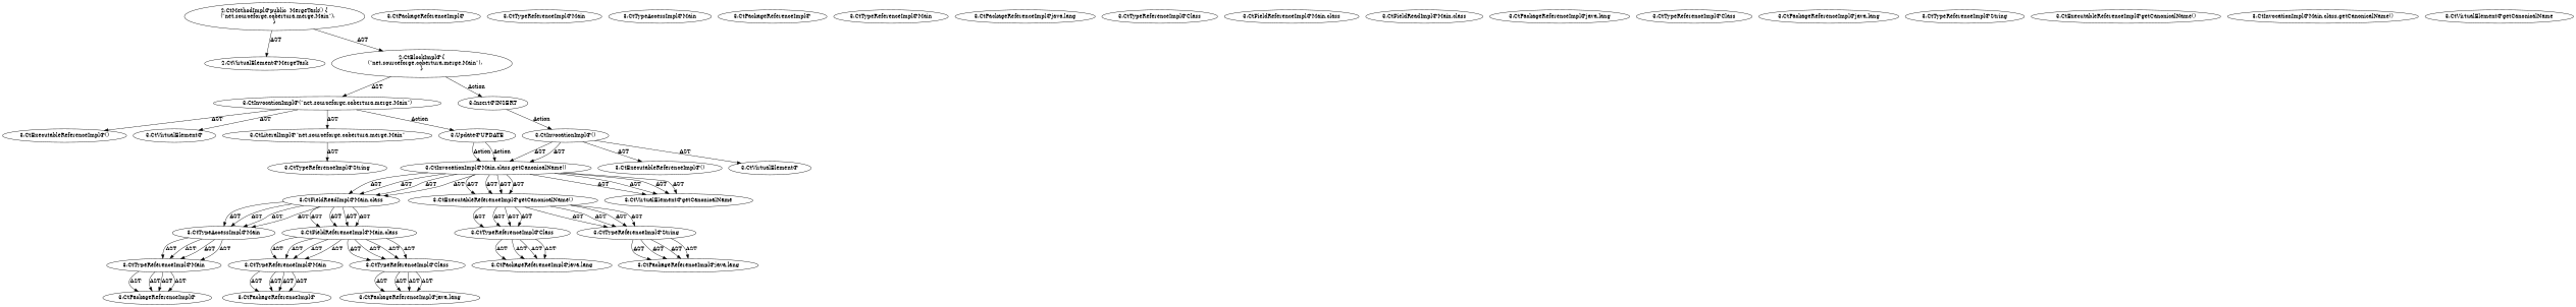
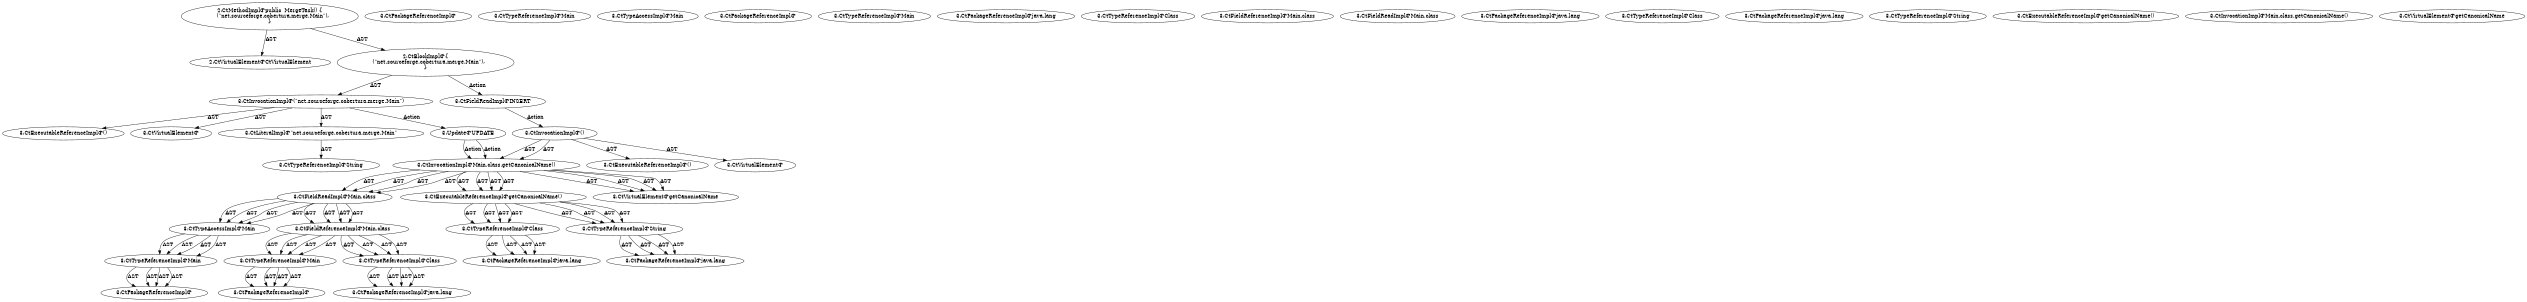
  digraph {
    node [shape=ellipse]
-   n1 [label="2:CtVirtualElement@MergeTask"]
+   n1 [label="2:CtVirtualElement@CtVirtualElement"]
    n2 [label="3:CtExecutableReferenceImpl@()"]
    n3 [label="3:CtVirtualElement@"]
    n4 [label="3:CtLiteralImpl@\"net.sourceforge.cobertura.merge.Main\""]
    n5 [label="3:CtTypeReferenceImpl@String"]
    n6 [label="3:CtInvocationImpl@(\"net.sourceforge.cobertura.merge.Main\")"]
    n7 [label="3:Update@UPDATE"]
    n8 [label="3:CtInvocationImpl@Main.class.getCanonicalName()"]
    n9 [label="2:CtBlockImpl@\{\n    (\"net.sourceforge.cobertura.merge.Main\");\n\}"]
-   n10 [label="3:Insert@INSERT"]
+   n10 [label="3:CtFieldReadImpl@INSERT"]
    n11 [label="3:CtInvocationImpl@()"]
    n12 [label="2:CtMethodImpl@public  MergeTask() \{\n    (\"net.sourceforge.cobertura.merge.Main\");\n\}"]
    n13 [label="3:CtFieldReadImpl@Main.class"]
    n14 [label="3:CtExecutableReferenceImpl@getCanonicalName()"]
    n15 [label="3:CtVirtualElement@getCanonicalName"]
    n16 [label="3:CtPackageReferenceImpl@"]
    n17 [label="3:CtTypeReferenceImpl@Main"]
    n18 [label="3:CtTypeAccessImpl@Main"]
    n19 [label="3:CtPackageReferenceImpl@"]
    n20 [label="3:CtTypeReferenceImpl@Main"]
    n21 [label="3:CtPackageReferenceImpl@java.lang"]
    n22 [label="3:CtTypeReferenceImpl@Class"]
    n23 [label="3:CtFieldReferenceImpl@Main.class"]
    n24 [label="3:CtFieldReadImpl@Main.class"]
    n25 [label="3:CtPackageReferenceImpl@java.lang"]
    n26 [label="3:CtTypeReferenceImpl@Class"]
    n27 [label="3:CtPackageReferenceImpl@java.lang"]
    n28 [label="3:CtTypeReferenceImpl@String"]
    n29 [label="3:CtExecutableReferenceImpl@getCanonicalName()"]
    n30 [label="3:CtInvocationImpl@Main.class.getCanonicalName()"]
    n31 [label="3:CtVirtualElement@getCanonicalName"]
    n32 [label="3:CtExecutableReferenceImpl@()"]
    n33 [label="3:CtVirtualElement@"]
    n34 [label="3:CtPackageReferenceImpl@"]
    n35 [label="3:CtTypeReferenceImpl@Main"]
    n36 [label="3:CtTypeAccessImpl@Main"]
    n37 [label="3:CtPackageReferenceImpl@"]
    n38 [label="3:CtTypeReferenceImpl@Main"]
    n39 [label="3:CtPackageReferenceImpl@java.lang"]
    n40 [label="3:CtTypeReferenceImpl@Class"]
    n41 [label="3:CtFieldReferenceImpl@Main.class"]
    n42 [label="3:CtPackageReferenceImpl@java.lang"]
    n43 [label="3:CtTypeReferenceImpl@Class"]
    n44 [label="3:CtPackageReferenceImpl@java.lang"]
    n45 [label="3:CtTypeReferenceImpl@String"]
    n4 -> n5 [label=AST]
    n6 -> n2 [label=AST]
    n6 -> n3 [label=AST]
    n6 -> n4 [label=AST]
    n6 -> n7 [label=Action]
    n7 -> n8 [label=Action]
    n7 -> n8 [label=Action]
    n8 -> n13 [label=AST]
    n8 -> n13 [label=AST]
    n8 -> n13 [label=AST]
    n8 -> n13 [label=AST]
    n8 -> n14 [label=AST]
    n8 -> n14 [label=AST]
    n8 -> n14 [label=AST]
    n8 -> n14 [label=AST]
    n8 -> n15 [label=AST]
    n8 -> n15 [label=AST]
    n8 -> n15 [label=AST]
    n8 -> n15 [label=AST]
    n9 -> n6 [label=AST]
    n9 -> n10 [label=Action]
    n10 -> n11 [label=Action]
    n11 -> n8 [label=AST]
    n11 -> n8 [label=AST]
    n11 -> n32 [label=AST]
    n11 -> n33 [label=AST]
    n12 -> n1 [label=AST]
    n12 -> n9 [label=AST]
    n13 -> n36 [label=AST]
    n13 -> n36 [label=AST]
    n13 -> n36 [label=AST]
    n13 -> n36 [label=AST]
    n13 -> n41 [label=AST]
    n13 -> n41 [label=AST]
    n13 -> n41 [label=AST]
    n13 -> n41 [label=AST]
    n14 -> n43 [label=AST]
    n14 -> n43 [label=AST]
    n14 -> n43 [label=AST]
    n14 -> n43 [label=AST]
    n14 -> n45 [label=AST]
    n14 -> n45 [label=AST]
    n14 -> n45 [label=AST]
    n14 -> n45 [label=AST]
    n35 -> n34 [label=AST]
    n35 -> n34 [label=AST]
    n35 -> n34 [label=AST]
    n35 -> n34 [label=AST]
    n36 -> n35 [label=AST]
    n36 -> n35 [label=AST]
    n36 -> n35 [label=AST]
    n36 -> n35 [label=AST]
    n38 -> n37 [label=AST]
    n38 -> n37 [label=AST]
    n38 -> n37 [label=AST]
    n38 -> n37 [label=AST]
    n40 -> n39 [label=AST]
    n40 -> n39 [label=AST]
    n40 -> n39 [label=AST]
    n40 -> n39 [label=AST]
    n41 -> n38 [label=AST]
    n41 -> n38 [label=AST]
    n41 -> n38 [label=AST]
    n41 -> n38 [label=AST]
    n41 -> n40 [label=AST]
    n41 -> n40 [label=AST]
    n41 -> n40 [label=AST]
    n41 -> n40 [label=AST]
    n43 -> n42 [label=AST]
    n43 -> n42 [label=AST]
    n43 -> n42 [label=AST]
    n43 -> n42 [label=AST]
    n45 -> n44 [label=AST]
    n45 -> n44 [label=AST]
    n45 -> n44 [label=AST]
    n45 -> n44 [label=AST]
  }
